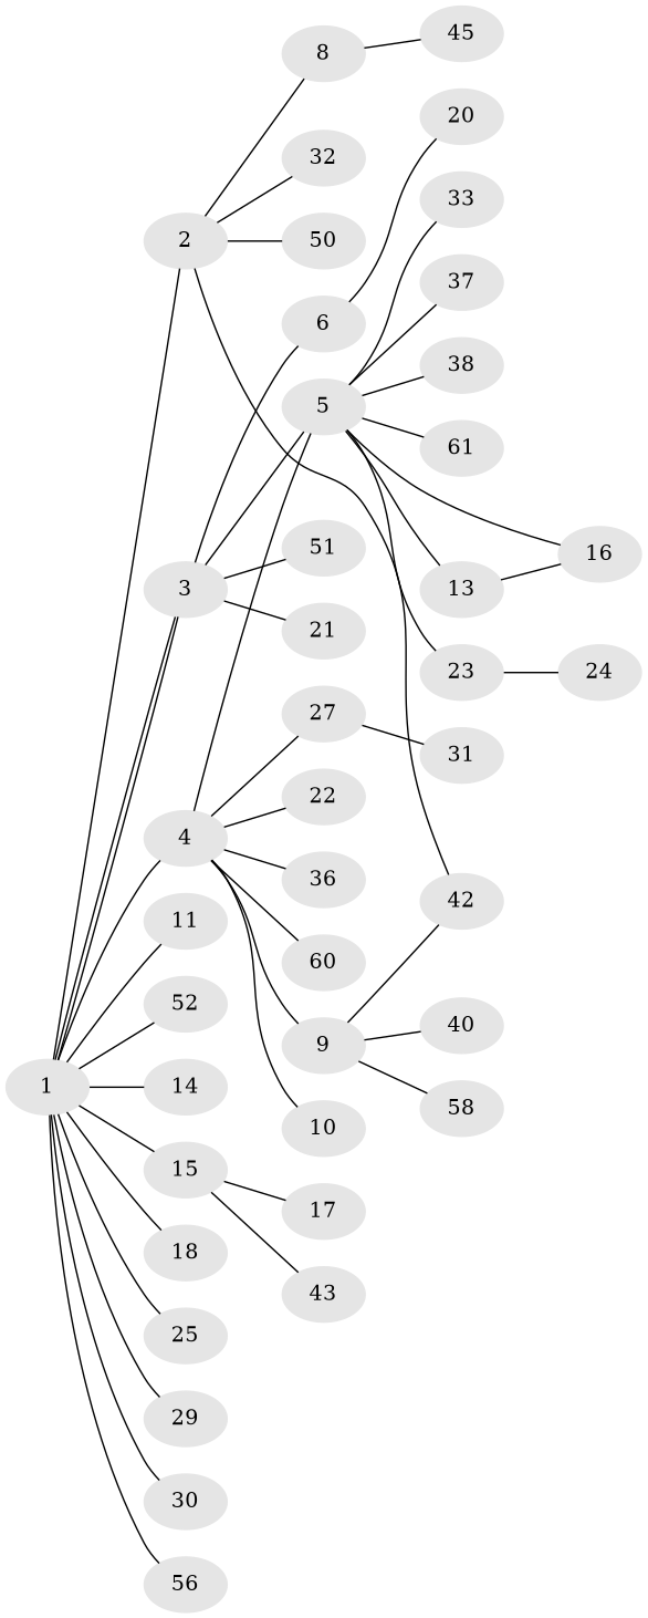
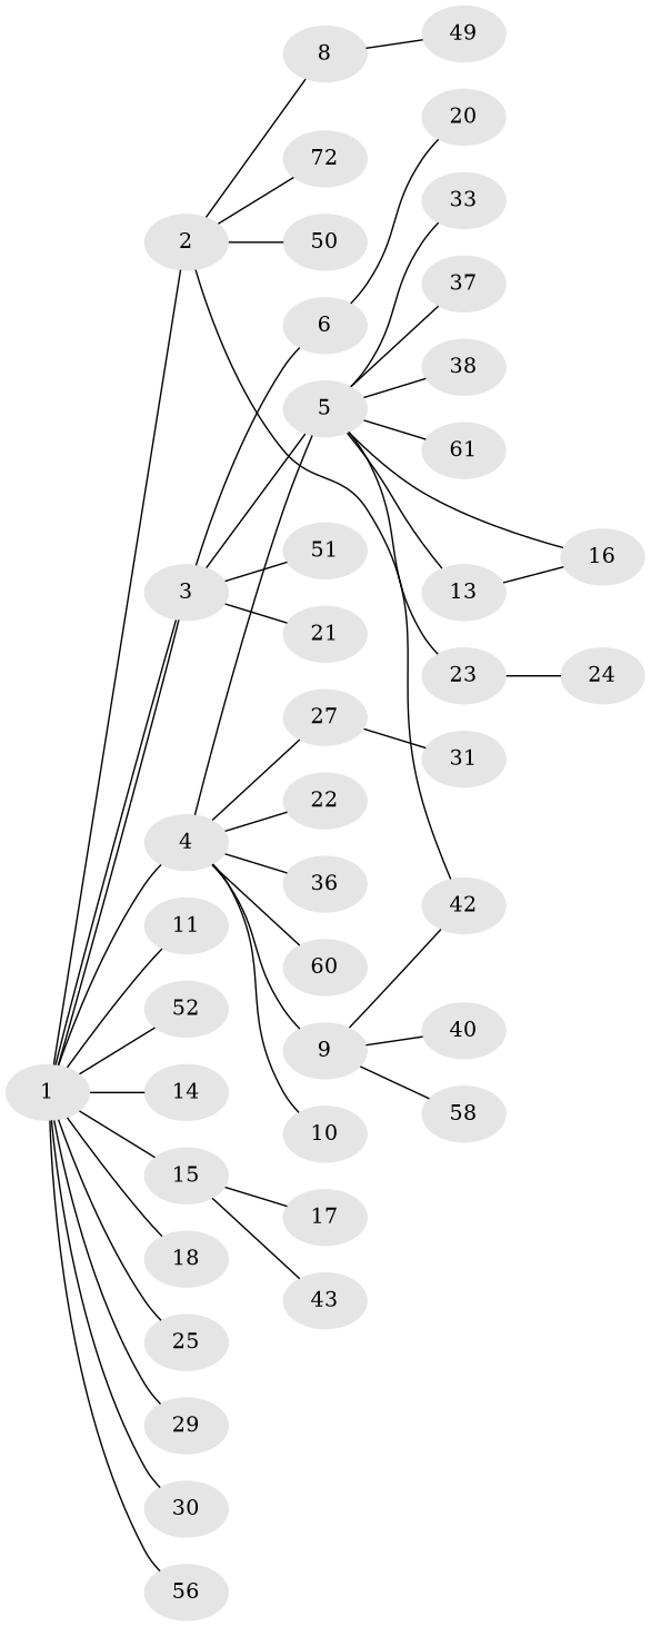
  graph {
    rankdir=LR
    node [color=gray90 style=filled]
    1
    2
    3
    4
    11
    n6 [label=52]
    14
    15 [super="+26"]
    18
    25 [super="+39"]
    29
    30
    56
    8
-   32
+   32 [label=72]
    42 [super="+52+47"]
    50 [super="+59"]
    5 [super="+7+35+41+45+46+54+55"]
    6 [super="+19+34+28"]
    21
    51
    9
    10
    22
    27
    36
    60
    17
    43
    13
    16
    23
    33
    37
    38
    61
-   49 [label=45]
+   49
    20
    40 [super="+53"]
    58
    31
    24
    1 -- 2
    1 -- 3
    1 -- 3
    1 -- 4
    1 -- 11
    1 -- n6
    1 -- 14
    1 -- 15
    1 -- 18
    1 -- 25
    1 -- 29
    1 -- 30
    1 -- 56
    2 -- 8
    2 -- 32
    2 -- 42
    2 -- 50
    3 -- 5
    3 -- 6
    3 -- 21
    3 -- 51
    4 -- 5
    4 -- 9
    4 -- 10
    4 -- 22
    4 -- 27
    4 -- 36
    4 -- 60
    15 -- 17
    15 -- 43
    8 -- 49
    5 -- 13
    5 -- 16
    5 -- 23
    5 -- 33
    5 -- 37
    5 -- 38
    5 -- 61
    6 -- 20
    9 -- 42
    9 -- 40
    9 -- 58
    27 -- 31
    13 -- 16
    23 -- 24
  }
